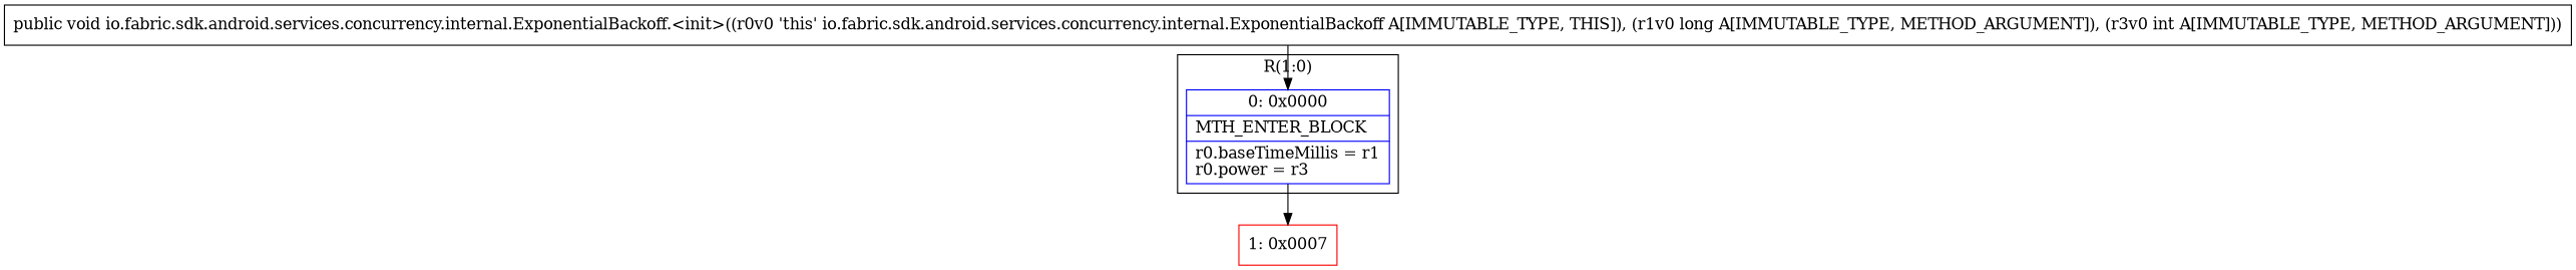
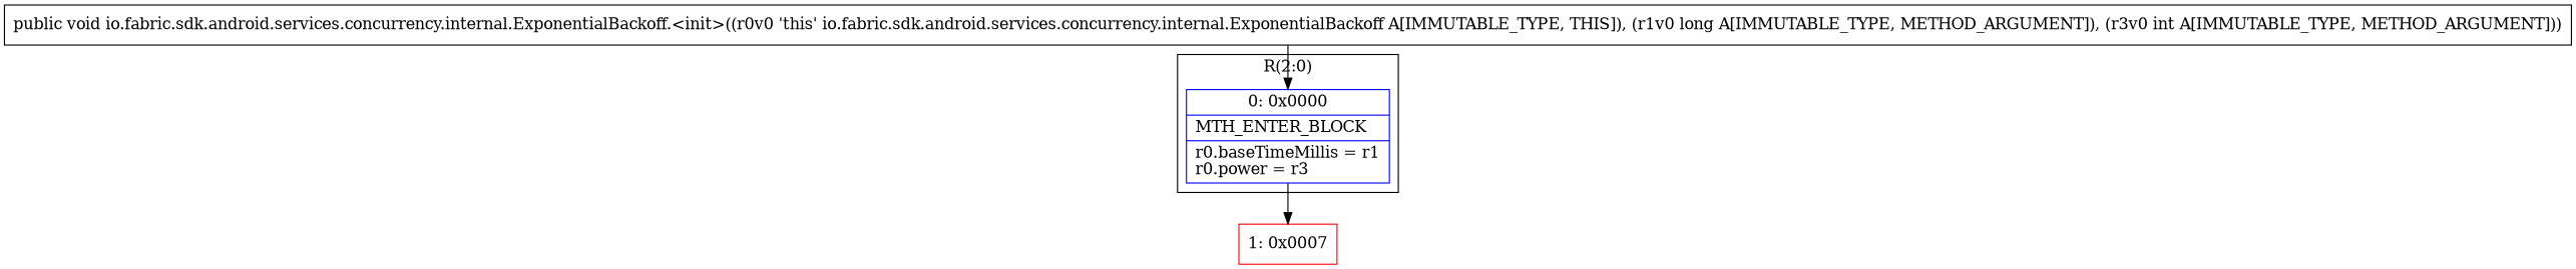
  digraph {
    node [shape=record]
    n1 [color=blue label="{0\:\ 0x0000|MTH_ENTER_BLOCK\l|r0.baseTimeMillis = r1\lr0.power = r3\l}"]
    n2 [color=red label="{1\:\ 0x0007}"]
    n3 [label="{public void io.fabric.sdk.android.services.concurrency.internal.ExponentialBackoff.\<init\>((r0v0 'this' io.fabric.sdk.android.services.concurrency.internal.ExponentialBackoff A[IMMUTABLE_TYPE, THIS]), (r1v0 long A[IMMUTABLE_TYPE, METHOD_ARGUMENT]), (r3v0 int A[IMMUTABLE_TYPE, METHOD_ARGUMENT])) }"]
    subgraph cluster_1 {
-     label="R(1:0)"
+     label="R(2:0)"
      n1
    }
    n1 -> n2
    n3 -> n1
  }
